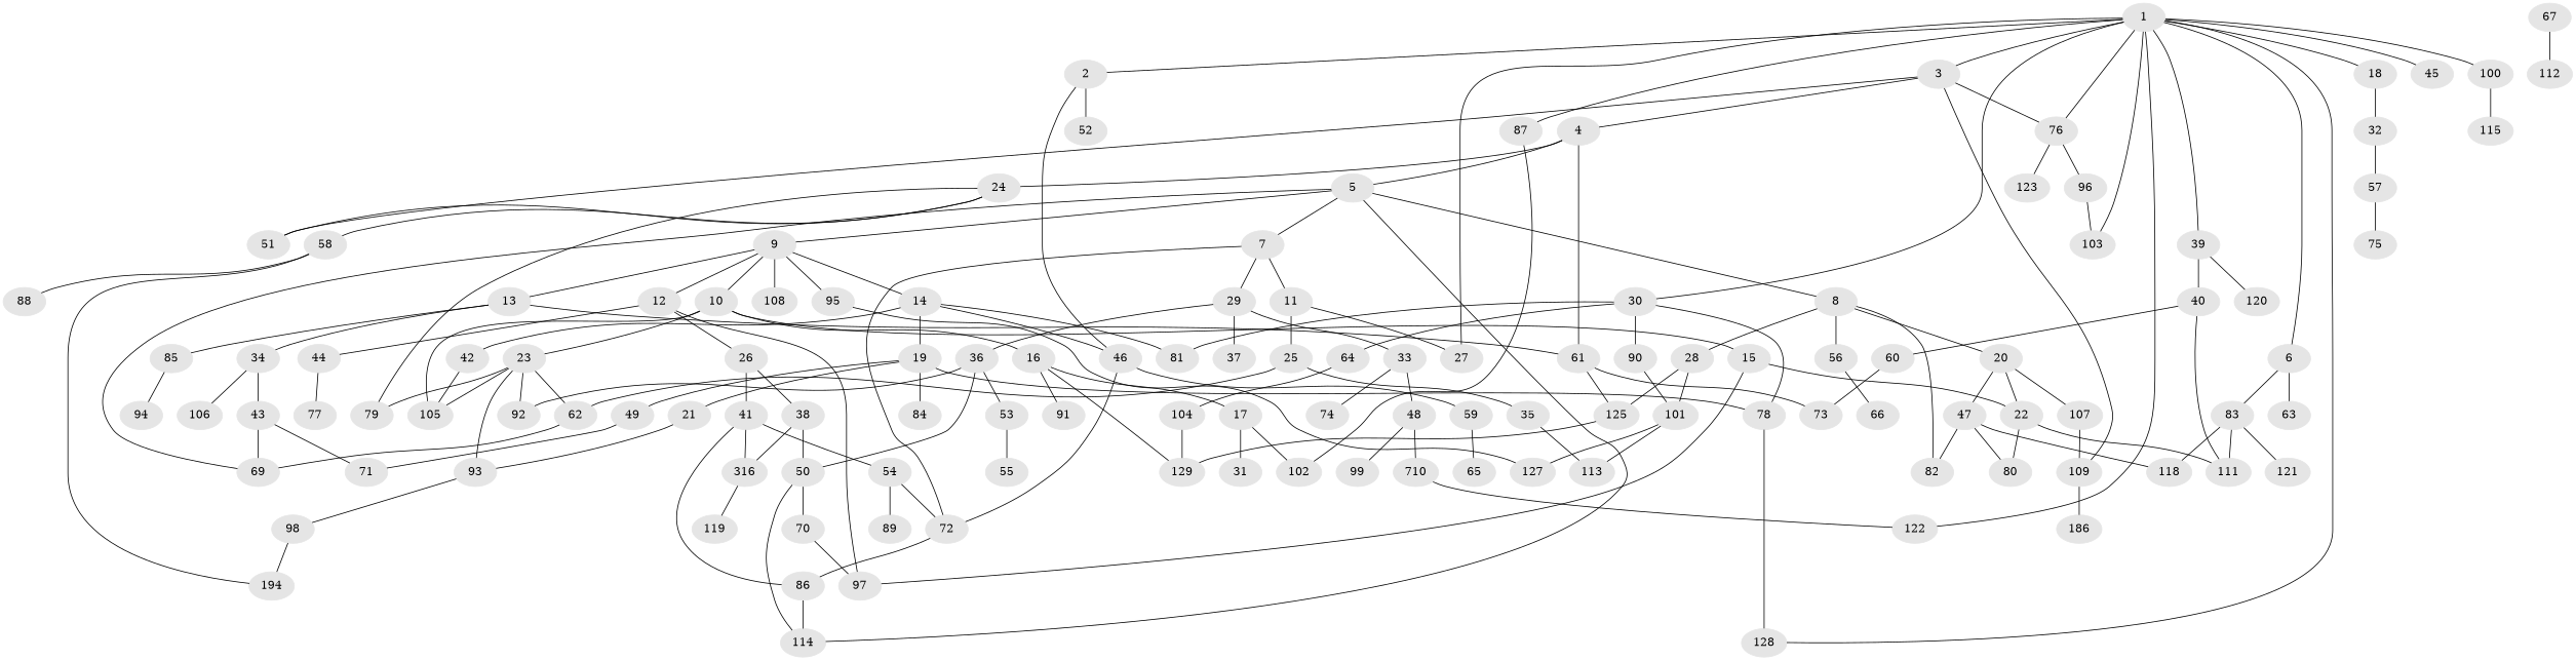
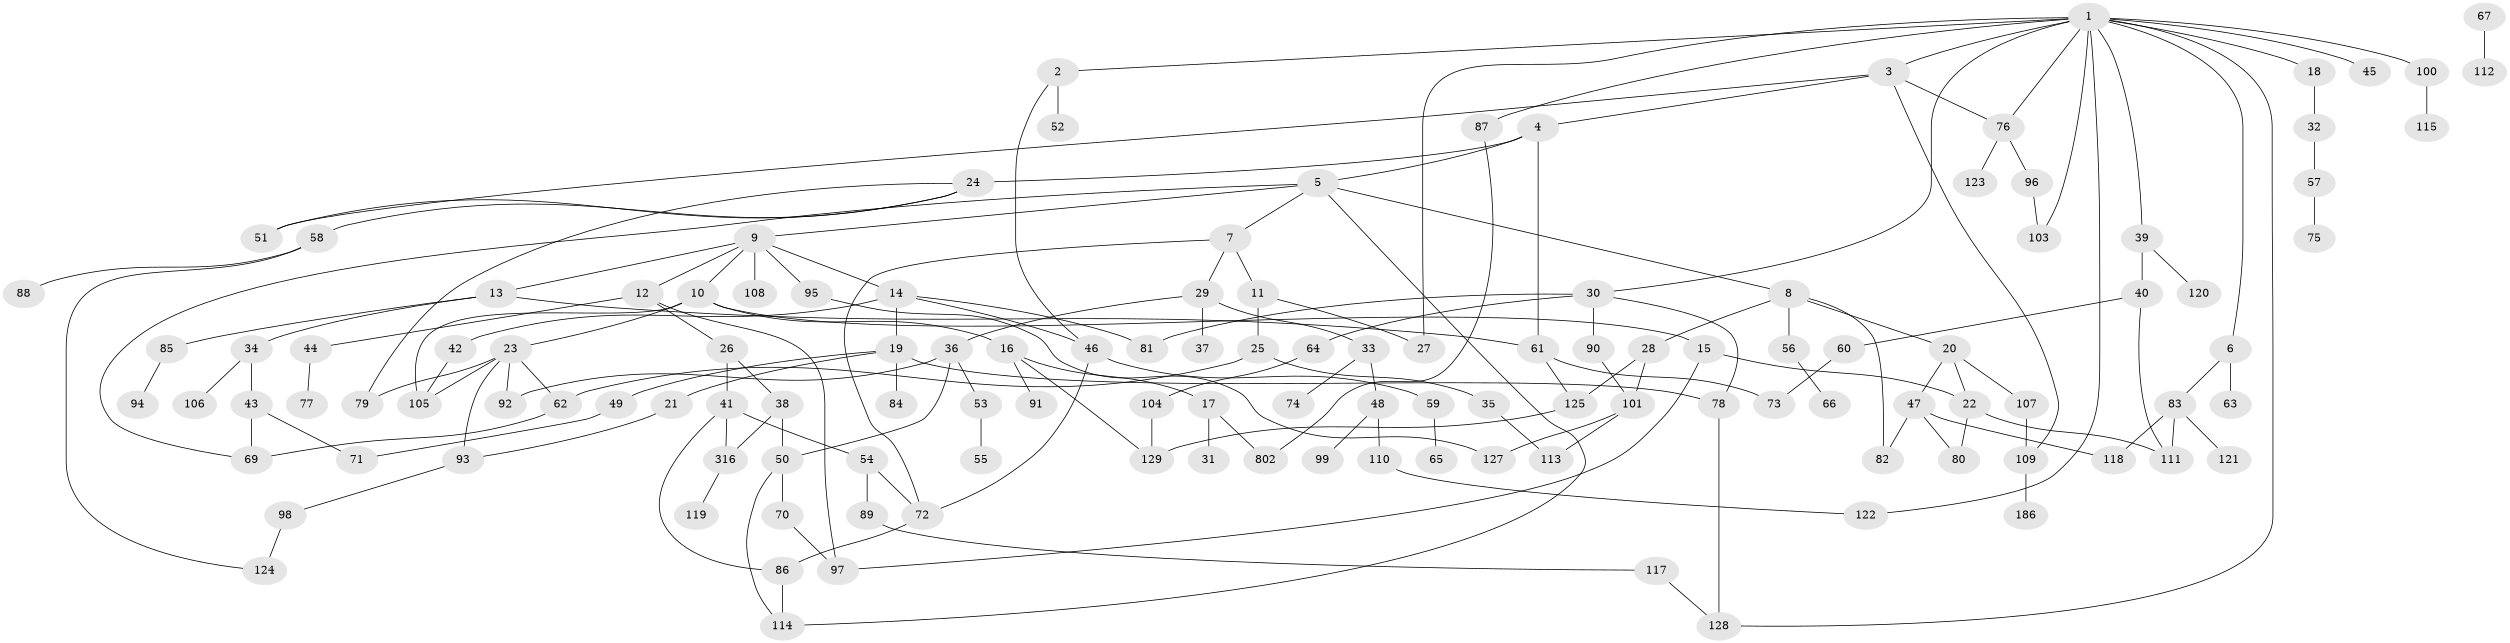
  graph {
    fontname="DejaVu Serif"
    node [color=gray90 fontname="DejaVu Serif" style=filled]
    edge [fontname="DejaVu Serif"]
    1
    2
    3
    6
    18
    27
    30
    39
    45
    76
    87
    100
    103
    122
    128
    46
    52
    4
    51
    109
    63
    83
    32
    81
    78
    64
    90
    40
    120
    96
    123
-   102
+   102 [label=802]
    115
    72
    59
    5
    24
    61
    n39 [label=186]
    7
    8
    9
    69
    114
    79
    58
    125
    73
    11
    29
    20
    28
    56
    82
    10
    12
    13
    14
    95
    108
    111
    118
    121
    25
    33
    36
    37
    86
    22
    47
    107
    101
    66
    15
    16
    23
    105
    26
    44
    97
    34
    85
    19
    42
    127
    17
    91
    129
    93
    62
    92
    35
    38
    41
    77
    43
    106
    94
    21
    49
    84
    80
    31
    57
    71
    98
    88
-   124 [label=194]
+   124
    113
    50
    n111 [label=316]
    54
    48
    74
    53
    104
    75
    99
-   110 [label=710]
+   110
    67
    112
    70
    55
    119
    60
    89
    65
+   117
    1 -- 2
    1 -- 3
    1 -- 6
    1 -- 18
    1 -- 27
    1 -- 30
    1 -- 39
    1 -- 45
    1 -- 76
    1 -- 87
    1 -- 100
    1 -- 103
    1 -- 122
    1 -- 128
    2 -- 46
    2 -- 52
    3 -- 76
    3 -- 4
    3 -- 51
    3 -- 109
    6 -- 63
    6 -- 83
    18 -- 32
    30 -- 81
    30 -- 78
    30 -- 64
    30 -- 90
    39 -- 40
    39 -- 120
    76 -- 96
    76 -- 123
    87 -- 102
    100 -- 115
    46 -- 72
    46 -- 59
    4 -- 5
    4 -- 24
    4 -- 61
    109 -- n39
    83 -- 111
    83 -- 118
    83 -- 121
    32 -- 57
    78 -- 128
    64 -- 104
    90 -- 101
    40 -- 111
    40 -- 60
    96 -- 103
    72 -- 86
    59 -- 65
    5 -- 7
    5 -- 8
    5 -- 9
    5 -- 69
    5 -- 114
    24 -- 51
    24 -- 79
    24 -- 58
    61 -- 125
    61 -- 73
    7 -- 72
    7 -- 11
    7 -- 29
    8 -- 20
    8 -- 28
    8 -- 56
    8 -- 82
    9 -- 10
    9 -- 12
    9 -- 13
    9 -- 14
    9 -- 95
    9 -- 108
    58 -- 88
    58 -- 124
    125 -- 129
    11 -- 27
    11 -- 25
    29 -- 33
    29 -- 36
    29 -- 37
    20 -- 22
    20 -- 47
    20 -- 107
    28 -- 125
    28 -- 101
    56 -- 66
    10 -- 15
    10 -- 16
    10 -- 23
    10 -- 105
    12 -- 26
    12 -- 44
    12 -- 97
    13 -- 61
    13 -- 34
    13 -- 85
    14 -- 46
    14 -- 81
    14 -- 19
    14 -- 42
    95 -- 127
    25 -- 62
    25 -- 35
    33 -- 48
    33 -- 74
    36 -- 92
    36 -- 50
    36 -- 53
    86 -- 114
    22 -- 111
    22 -- 80
    47 -- 82
    47 -- 118
    47 -- 80
    107 -- 109
    101 -- 127
    101 -- 113
    15 -- 22
    15 -- 97
    16 -- 17
    16 -- 91
    16 -- 129
    23 -- 79
    23 -- 105
    23 -- 93
    23 -- 62
    23 -- 92
    26 -- 38
    26 -- 41
    44 -- 77
    34 -- 43
    34 -- 106
    85 -- 94
    19 -- 78
    19 -- 21
    19 -- 49
    19 -- 84
    42 -- 105
    17 -- 102
    17 -- 31
    93 -- 98
    62 -- 69
    35 -- 113
    38 -- 50
    38 -- n111
    41 -- 86
    41 -- n111
    41 -- 54
    43 -- 69
    43 -- 71
    21 -- 93
    49 -- 71
    57 -- 75
    98 -- 124
    50 -- 114
    50 -- 70
    n111 -- 119
    54 -- 72
    54 -- 89
    48 -- 99
    48 -- 110
    53 -- 55
    104 -- 129
    110 -- 122
    67 -- 112
    70 -- 97
    60 -- 73
+   89 -- 117
+   117 -- 128
  }
